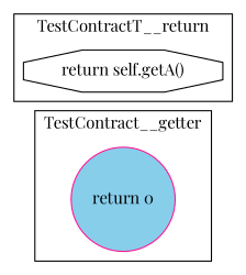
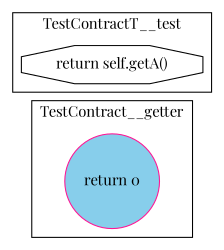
  digraph {
    rankdir=LR
    fontname="Playfair Display"
    node [style=filled fontname="Playfair Display"]
    n1 [fillcolor=skyblue label="return 0" shape=circle color=deeppink]
    n2 [fillcolor=white label="return self.getA()" shape=octagon color=black]
    subgraph cluster_1 {
      label=TestContractF__test
    }
    subgraph cluster_2 {
      label=TestContract__getter
      n1
    }
    subgraph cluster_3 {
-     label=TestContractT__return
+     label=TestContractT__test
      n2
    }
  }
